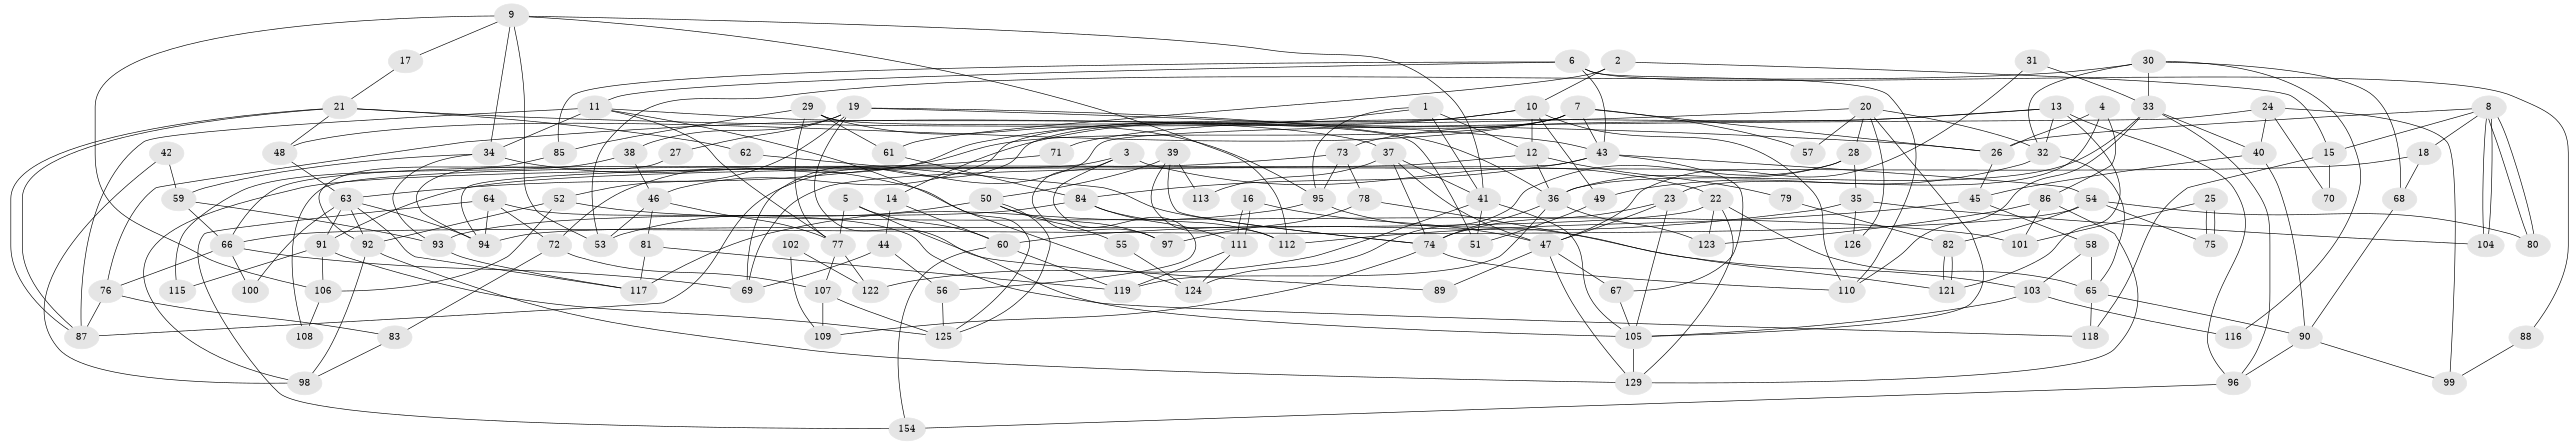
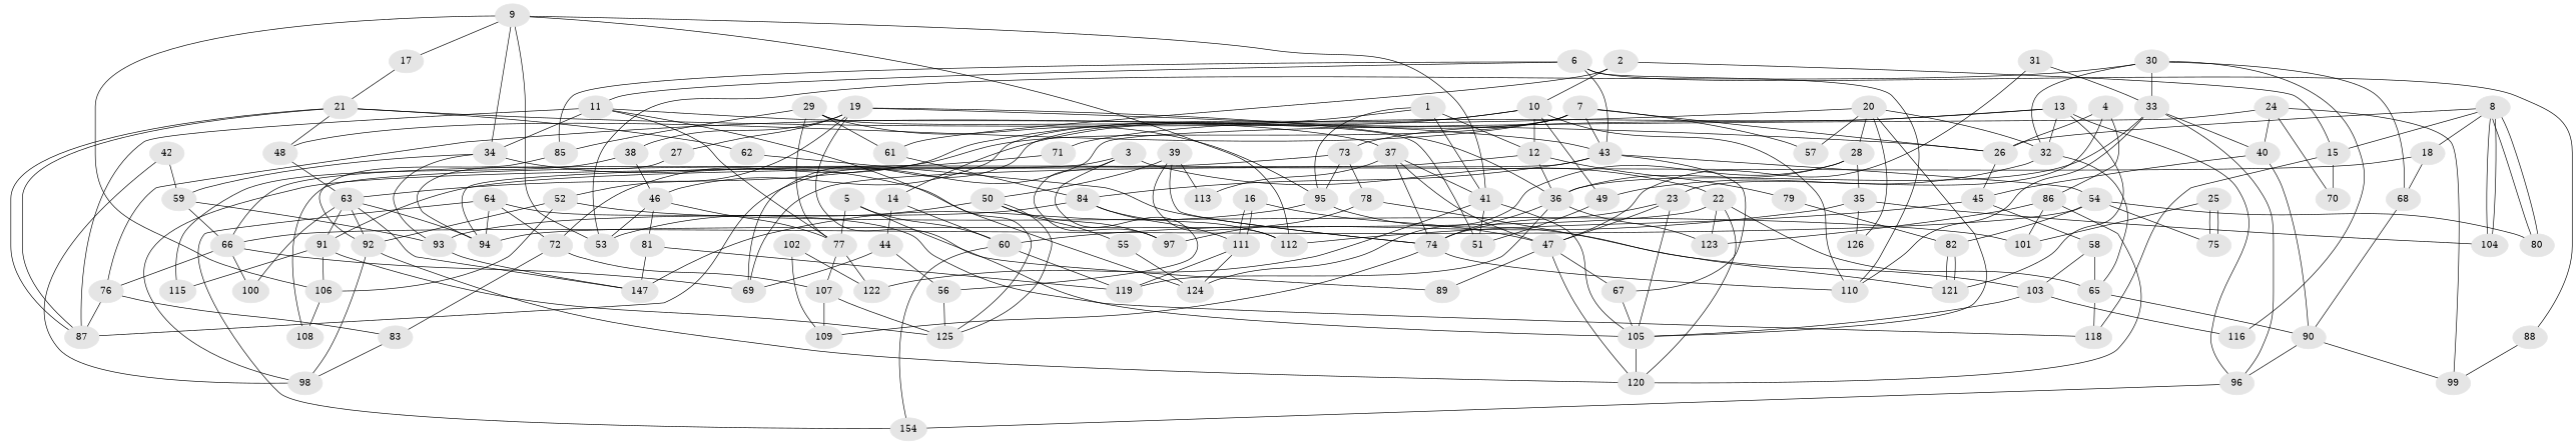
  graph {
    node [color=gray90 style=filled]
    1
    12
    14
    41
    95
    69
    36
    79
    60
    44
    105
    51
    122
    103
-   117
+   117 [label=147]
    2
    10
    15
    61
    110
    46
    49
    72
    70
    118
    84
    3
    22
    56
    66
    97
    65
    94
-   120 [label=129]
+   120
    123
    125
    76
    100
    4
    23
    26
    86
    47
    74
    45
    101
    5
    77
    119
    n50 [label=154]
    107
    6
    11
    43
    85
    88
    34
    37
    87
    54
    67
    108
    92
    99
    7
    48
    57
    63
    91
    8
    18
    80
    104
    68
    9
    17
    53
    106
    112
    21
    124
    59
    93
    81
    83
    113
    82
    13
    32
    71
    73
    96
    121
    98
    78
    16
    111
    89
    62
    90
    115
    19
    27
    38
    52
    20
    28
    126
    35
    109
    24
    40
    25
    75
    58
    29
    30
    33
    116
    31
    39
    50
    55
    42
    64
    102
    1 -- 12
    1 -- 14
    1 -- 41
    1 -- 95
    12 -- 69
    12 -- 36
    12 -- 79
    14 -- 60
    14 -- 44
    41 -- 105
    41 -- 51
    41 -- 122
    95 -- 103
    95 -- 117
    36 -- 123
    36 -- 74
    36 -- 119
    79 -- 82
    60 -- 119
    60 -- n50
    44 -- 69
    44 -- 56
    105 -- 120
    103 -- 105
    103 -- 116
    2 -- 10
    2 -- 15
    2 -- 61
    10 -- 12
    10 -- 110
    10 -- 46
    10 -- 49
    10 -- 72
    15 -- 70
    15 -- 118
    61 -- 84
    46 -- 77
    46 -- 53
    46 -- 81
    49 -- 51
    72 -- 107
    72 -- 83
    84 -- 112
    84 -- 93
    84 -- 111
    3 -- 22
    3 -- 56
    3 -- 66
    3 -- 97
    22 -- 65
    22 -- 94
    22 -- 120
    22 -- 123
    56 -- 125
    66 -- 69
    66 -- 76
    66 -- 100
    65 -- 118
    65 -- 90
    76 -- 87
    76 -- 83
    4 -- 23
    4 -- 26
    4 -- 86
    23 -- 105
    23 -- 47
    23 -- 74
    26 -- 45
    86 -- 120
    86 -- 123
    86 -- 101
    47 -- 120
    47 -- 67
    47 -- 89
    74 -- 110
    74 -- 109
    45 -- 112
    45 -- 58
    5 -- 60
    5 -- 105
    5 -- 77
    77 -- 122
    77 -- 107
    107 -- 125
    107 -- 109
    6 -- 110
    6 -- 11
    6 -- 43
    6 -- 85
    6 -- 88
    11 -- 125
    11 -- 77
    11 -- 34
    11 -- 37
    11 -- 87
    43 -- 84
    43 -- 54
    43 -- 67
    43 -- 108
    85 -- 92
    88 -- 99
    34 -- 124
    34 -- 59
    34 -- 93
    37 -- 41
    37 -- 47
    37 -- 74
    37 -- 113
    54 -- 66
    54 -- 80
    54 -- 82
    54 -- 75
    67 -- 105
    92 -- 120
    92 -- 98
    7 -- 69
    7 -- 26
    7 -- 43
    7 -- 48
    7 -- 57
    7 -- 63
    48 -- 63
    63 -- 117
    63 -- 94
    63 -- 100
    63 -- 92
    63 -- 91
    91 -- 125
    91 -- 106
    91 -- 115
    8 -- 15
    8 -- 26
    8 -- 18
    8 -- 80
    8 -- 80
    8 -- 104
    8 -- 104
    18 -- 91
    18 -- 68
    68 -- 90
    9 -- 41
    9 -- 34
    9 -- 17
    9 -- 53
    9 -- 106
    9 -- 112
    17 -- 21
    106 -- 108
    21 -- 26
    21 -- 87
    21 -- 87
    21 -- 48
    21 -- 62
    59 -- 66
    59 -- 93
    93 -- 117
    81 -- 117
    81 -- 119
    83 -- 98
    82 -- 121
    82 -- 121
    13 -- 32
    13 -- 71
    13 -- 73
    13 -- 96
    13 -- 121
    32 -- 49
    32 -- 65
    71 -- 94
    73 -- 95
    73 -- 98
    73 -- 78
    96 -- n50
    78 -- 97
    78 -- 121
    16 -- 47
    16 -- 111
    16 -- 111
    111 -- 119
    111 -- 124
    62 -- 74
    90 -- 99
    90 -- 96
    19 -- 36
    19 -- 43
    19 -- 89
    19 -- 27
    19 -- 38
    19 -- 52
    27 -- 94
    38 -- 46
    38 -- 115
    52 -- 101
    52 -- 92
    52 -- 106
    20 -- 105
    20 -- 76
    20 -- 57
    20 -- 32
    20 -- 28
    20 -- 126
    28 -- 36
    28 -- 124
    28 -- 35
    35 -- 60
    35 -- 104
    35 -- 126
    24 -- 70
    24 -- 87
    24 -- 99
    24 -- 40
    40 -- 45
    40 -- 90
    25 -- 101
    25 -- 75
    25 -- 75
    58 -- 103
    58 -- 65
    29 -- 95
    29 -- 51
    29 -- 61
    29 -- 77
    29 -- 85
    30 -- 68
    30 -- 53
    30 -- 32
    30 -- 33
    30 -- 116
    33 -- 36
    33 -- 110
    33 -- 96
    33 -- 40
    31 -- 47
    31 -- 33
    39 -- 74
    39 -- 112
    39 -- 113
    39 -- 50
    50 -- 97
    50 -- 125
    50 -- 53
    50 -- 55
    55 -- 124
    42 -- 59
    42 -- 98
    64 -- 72
    64 -- 118
    64 -- 94
    64 -- n50
    102 -- 122
    102 -- 109
  }
